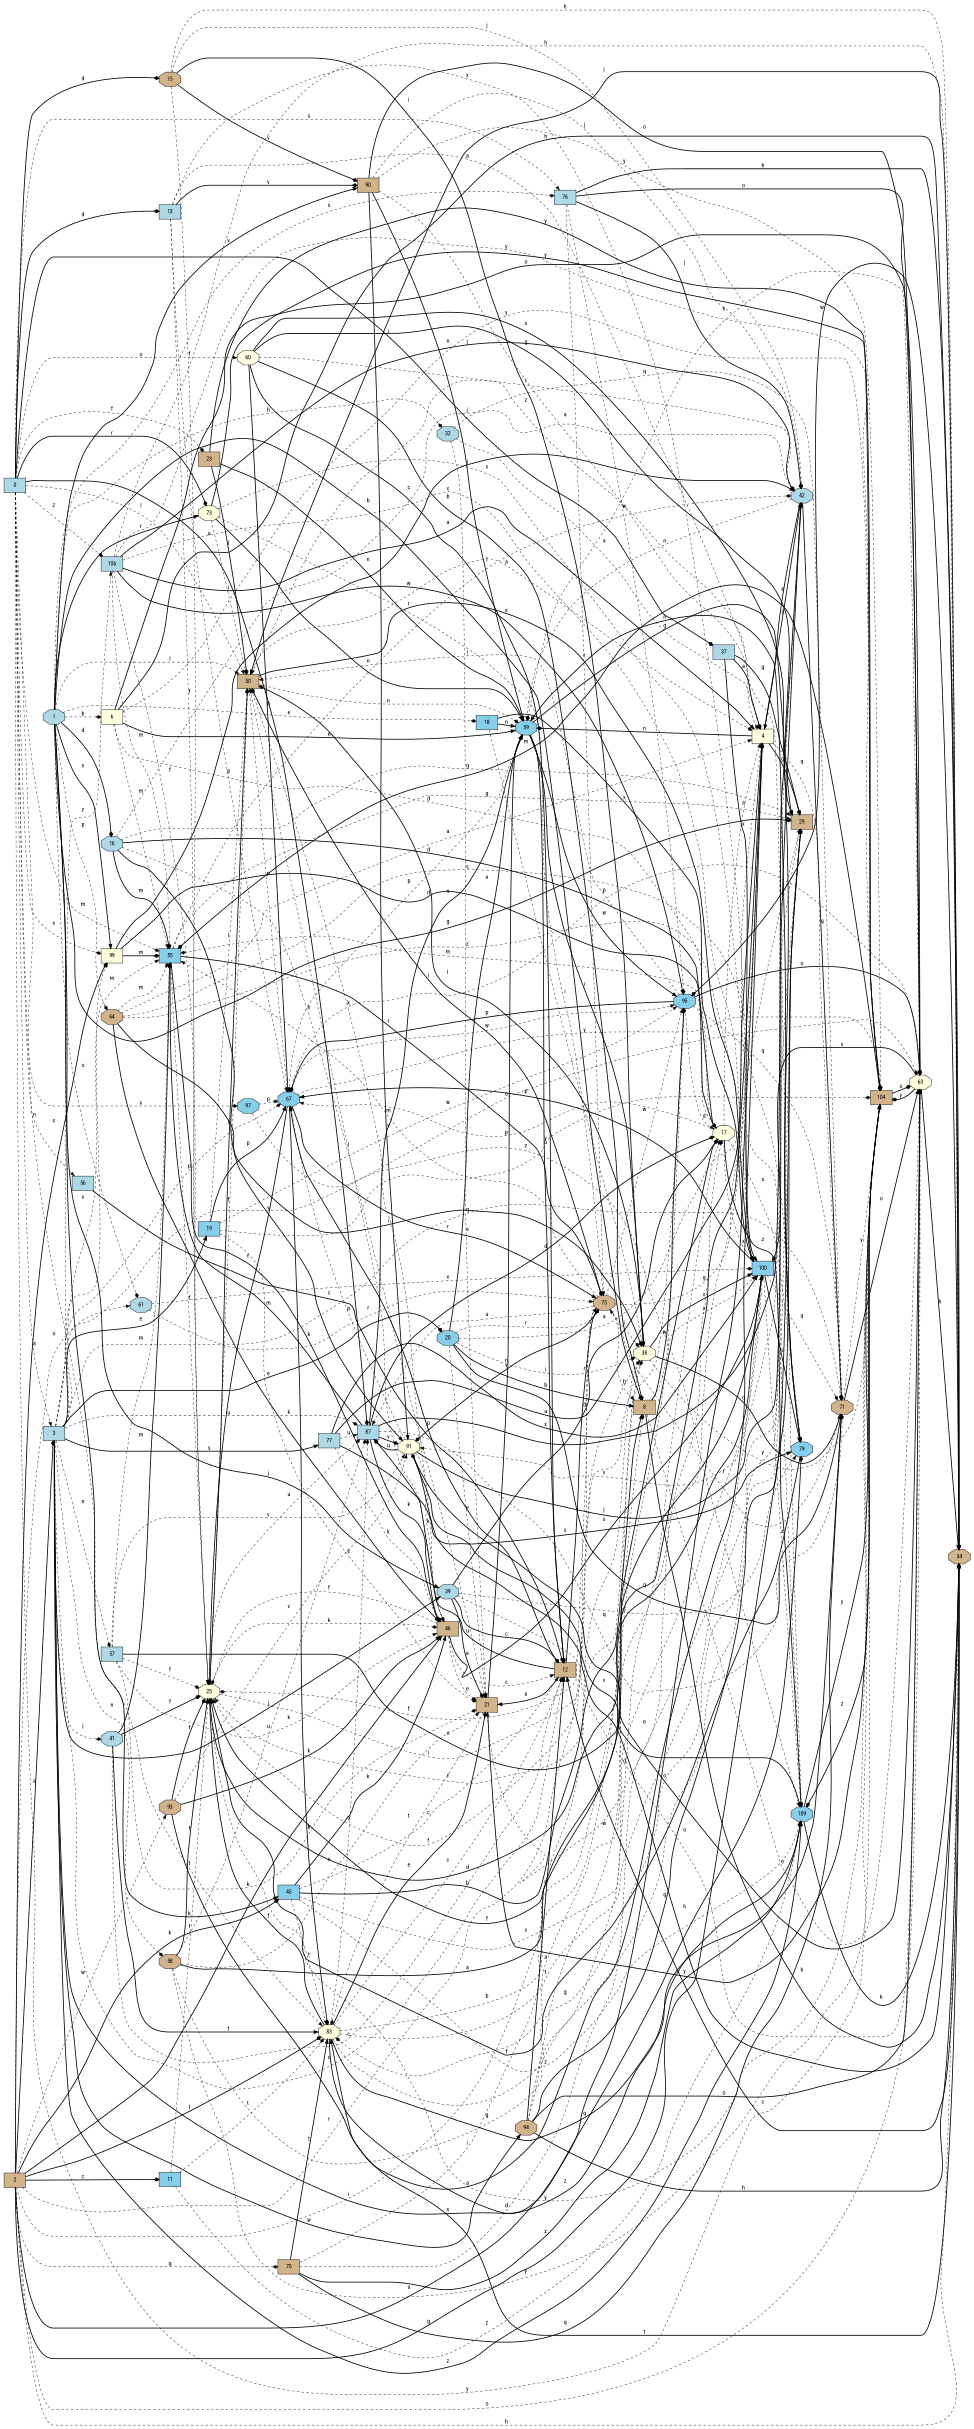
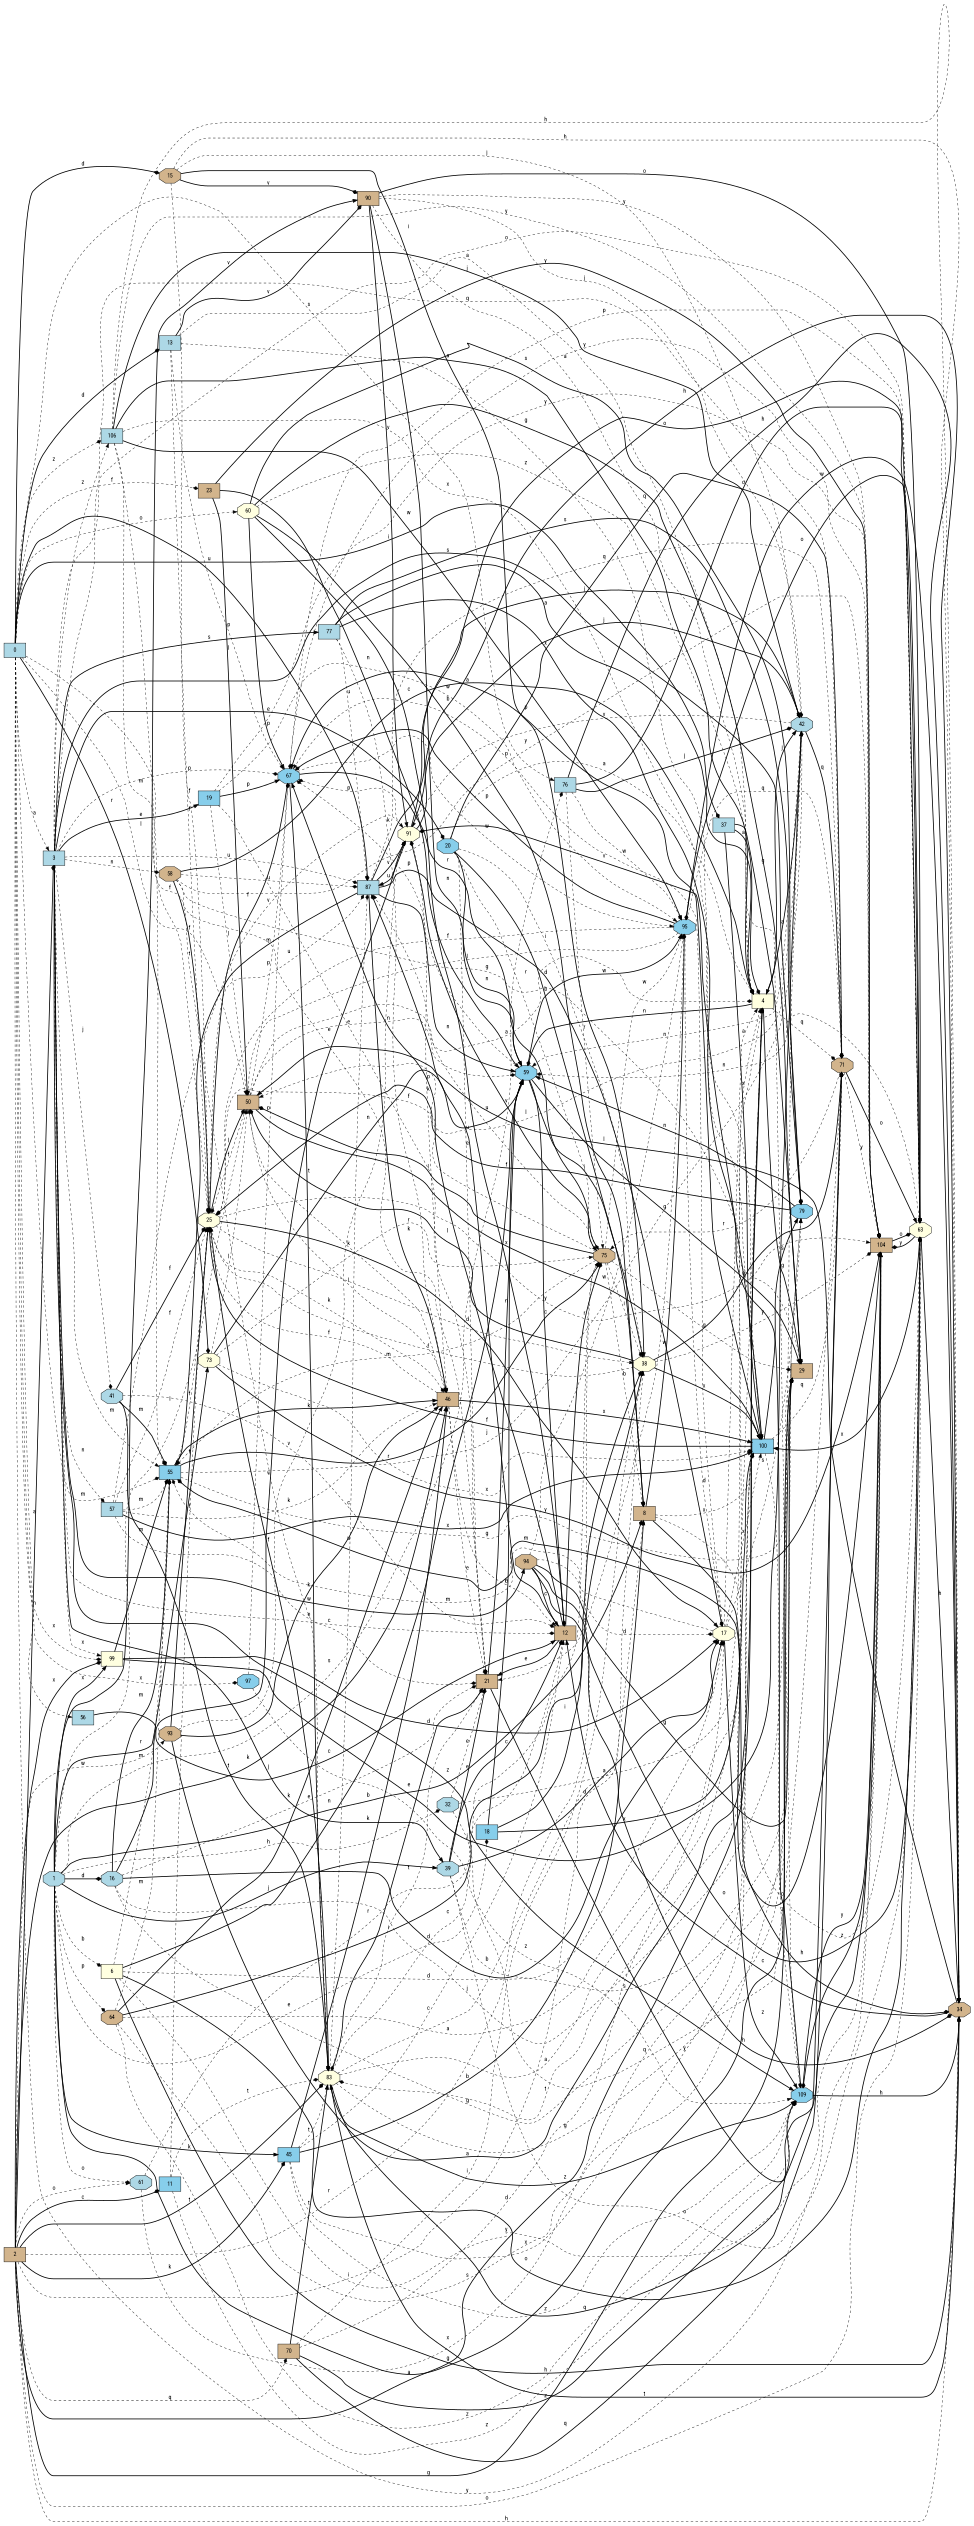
  strict digraph {
    fontname="Roboto Condensed"
    rankdir=LR
    node [fillcolor=tan fontname="Roboto Condensed" shape=box style=filled]
    edge [arrowhead=normal fontname="Roboto Condensed" style=dashed]
    0 [fillcolor=lightblue]
    3 [fillcolor=lightblue]
    13 [fillcolor=lightblue]
    15 [shape=octagon]
    23
    37 [fillcolor=lightblue]
    50
    55 [fillcolor=skyblue]
    56 [fillcolor=lightblue]
    60 [fillcolor=lightyellow shape=octagon]
    73 [fillcolor=lightyellow shape=octagon]
    76 [fillcolor=lightblue]
    83 [fillcolor=lightyellow shape=octagon]
    87 [fillcolor=lightblue]
    97 [fillcolor=skyblue shape=octagon]
    99 [fillcolor=lightyellow]
    104
    106 [fillcolor=lightblue]
    39 [fillcolor=lightblue shape=octagon]
    63 [fillcolor=lightyellow shape=octagon]
    12
    19 [fillcolor=skyblue]
    20 [fillcolor=skyblue shape=octagon]
    41 [fillcolor=lightblue shape=octagon]
    57 [fillcolor=lightblue]
    58 [shape=octagon]
    67 [fillcolor=skyblue shape=octagon]
    71 [shape=octagon]
    77 [fillcolor=lightblue]
    79 [fillcolor=skyblue shape=octagon]
    94 [shape=octagon]
    109 [fillcolor=skyblue shape=octagon]
    90
    4 [fillcolor=lightyellow]
    100 [fillcolor=skyblue]
    25 [fillcolor=lightyellow shape=octagon]
    34 [shape=octagon]
    38 [fillcolor=lightyellow shape=octagon]
    42 [fillcolor=lightblue shape=octagon]
    59 [fillcolor=skyblue shape=octagon]
    29
    46
    75 [shape=octagon]
    8
    95 [fillcolor=skyblue shape=octagon]
    21
    17 [fillcolor=lightyellow shape=octagon]
    91 [fillcolor=lightyellow shape=octagon]
    1 [fillcolor=lightblue shape=octagon]
    6 [fillcolor=lightyellow]
    16 [fillcolor=lightblue shape=octagon]
    18 [fillcolor=skyblue]
    32 [fillcolor=lightblue shape=octagon]
    45 [fillcolor=skyblue]
    61 [fillcolor=lightblue shape=octagon]
    64 [shape=octagon]
    2
    11 [fillcolor=skyblue]
    70
    93 [shape=octagon]
    0 -> 3 [label=a]
    0 -> 13 [arrowhead=diamond label=d style=bold]
    0 -> 15 [arrowhead=diamond label=d style=bold]
    0 -> 23 [arrowhead=diamond label=f]
    0 -> 37 [arrowhead=diamond label=i style=bold]
    0 -> 50 [label=l]
    0 -> 55 [arrowhead=diamond label=m]
    0 -> 56 [label=n]
    0 -> 60 [label=o]
    0 -> 73 [arrowhead=diamond label=r style=bold]
    0 -> 76 [label=s]
    0 -> 83 [label=t]
    0 -> 87 [arrowhead=diamond label=u style=bold]
    0 -> 97 [arrowhead=diamond label=x]
    0 -> 99 [arrowhead=diamond label=x]
    0 -> 104 [label=y]
    0 -> 106 [arrowhead=diamond label=z]
    3 -> 55 [label=m]
    3 -> 87 [arrowhead=diamond label=u]
    3 -> 99 [label=x]
    3 -> 106 [label=z]
    3 -> 39 [label=j style=bold]
    3 -> 63 [arrowhead=diamond label=o]
    3 -> 12 [arrowhead=diamond label=c]
    3 -> 19 [label=e style=bold]
    3 -> 20 [arrowhead=diamond label=e style=bold]
    3 -> 41 [arrowhead=diamond label=j]
    3 -> 57 [arrowhead=diamond label=n]
    3 -> 58 [arrowhead=diamond label=n]
    3 -> 67 [arrowhead=diamond label=p]
    3 -> 71 [label=q]
    3 -> 77 [label=s style=bold]
    3 -> 79 [arrowhead=diamond label=s style=bold]
    3 -> 94 [label=w style=bold]
    3 -> 109 [label=z style=bold]
    13 -> 67 [label=p]
    13 -> 90 [arrowhead=diamond label=v style=bold]
    13 -> 4 [arrowhead=diamond label=a]
    13 -> 100 [arrowhead=diamond label=x]
    13 -> 25 [label=f]
    15 -> 90 [arrowhead=diamond label=v style=bold]
    15 -> 25 [label=f]
    15 -> 34 [label=h]
    15 -> 38 [label=i style=bold]
    15 -> 42 [arrowhead=diamond label=j]
    23 -> 50 [arrowhead=diamond label=l style=bold]
    23 -> 104 [arrowhead=diamond label=y style=bold]
    23 -> 59 [label=n style=bold]
    37 -> 4 [arrowhead=diamond label=a style=bold]
    37 -> 100 [label=x style=bold]
    37 -> 29 [label=g style=bold]
    50 -> 67 [arrowhead=diamond label=p]
    50 -> 4 [arrowhead=diamond label=a]
    50 -> 100 [label=x style=bold]
    50 -> 25 [arrowhead=diamond label=f]
    50 -> 59 [arrowhead=diamond label=n]
    50 -> 46 [arrowhead=diamond label=k]
    55 -> 25 [label=f]
    55 -> 42 [arrowhead=diamond label=j]
    55 -> 29 [label=g]
    55 -> 46 [label=k style=bold]
    55 -> 75 [arrowhead=diamond label=r style=bold]
    56 -> 12 [label=c style=bold]
    60 -> 12 [arrowhead=diamond label=c style=bold]
    60 -> 67 [label=p style=bold]
    60 -> 79 [arrowhead=diamond label=s style=bold]
    60 -> 109 [arrowhead=diamond label=z]
    60 -> 29 [arrowhead=diamond label=g style=bold]
    60 -> 8 [arrowhead=diamond label=b style=bold]
    73 -> 50 [label=l]
    73 -> 104 [arrowhead=diamond label=y style=bold]
    73 -> 100 [arrowhead=diamond label=x]
    73 -> 59 [label=n style=bold]
    73 -> 75 [label=r]
    76 -> 63 [arrowhead=diamond label=o style=bold]
    76 -> 34 [label=h style=bold]
    76 -> 42 [arrowhead=diamond label=j style=bold]
    76 -> 75 [label=r]
    76 -> 95 [arrowhead=diamond label=w]
    83 -> 87 [arrowhead=diamond label=u]
    83 -> 12 [label=c]
    83 -> 71 [arrowhead=diamond label=q style=bold]
    83 -> 109 [label=z style=bold]
    83 -> 4 [label=a]
    83 -> 25 [arrowhead=diamond label=f style=bold]
    83 -> 29 [arrowhead=diamond label=g]
    83 -> 8 [arrowhead=diamond label=b]
    83 -> 21 [arrowhead=diamond label=e style=bold]
    87 -> 55 [label=m style=bold]
    87 -> 71 [arrowhead=diamond label=q]
    87 -> 42 [label=j style=bold]
    87 -> 59 [label=n style=bold]
    87 -> 46 [arrowhead=diamond label=k style=bold]
    87 -> 17 [arrowhead=diamond label=d style=bold]
    87 -> 91 [arrowhead=diamond label=v style=bold]
    97 -> 67 [arrowhead=diamond label=p]
    97 -> 109 [label=z]
    99 -> 55 [arrowhead=diamond label=m style=bold]
    99 -> 42 [label=j style=bold]
    99 -> 17 [label=d style=bold]
    104 -> 55 [arrowhead=diamond label=m style=bold]
    104 -> 63 [arrowhead=diamond label=o style=bold]
    104 -> 109 [arrowhead=diamond label=z style=bold]
    106 -> 55 [arrowhead=diamond label=m]
    106 -> 104 [arrowhead=diamond label=y]
    106 -> 4 [label=a style=bold]
    106 -> 100 [arrowhead=diamond label=x]
    106 -> 25 [arrowhead=diamond label=f]
    106 -> 34 [arrowhead=diamond label=h]
    106 -> 42 [arrowhead=diamond label=j style=bold]
    106 -> 95 [label=w style=bold]
    39 -> 63 [label=o]
    39 -> 12 [arrowhead=diamond label=c style=bold]
    39 -> 79 [label=s]
    39 -> 21 [arrowhead=diamond label=e style=bold]
    39 -> 17 [arrowhead=diamond label=d style=bold]
    63 -> 104 [arrowhead=diamond label=y style=bold]
    63 -> 67 [arrowhead=diamond label=p]
    63 -> 100 [label=x style=bold]
    63 -> 34 [label=h style=bold]
    63 -> 59 [arrowhead=diamond label=n]
    12 -> 87 [arrowhead=diamond label=u style=bold]
    12 -> 67 [label=p style=bold]
    12 -> 75 [arrowhead=diamond label=r style=bold]
    12 -> 21 [label=e style=bold]
    19 -> 50 [label=l]
    19 -> 104 [arrowhead=diamond label=y]
    19 -> 67 [label=p style=bold]
    19 -> 95 [label=w]
    19 -> 21 [arrowhead=diamond label=e]
    20 -> 71 [arrowhead=diamond label=q style=bold]
    20 -> 4 [label=a]
-   20 -> 38 [arrowhead=diamond label=i]
+   20 -> 38 [label=i]
    20 -> 59 [label=n style=bold]
    20 -> 75 [arrowhead=diamond label=r]
    20 -> 8 [label=b style=bold]
    20 -> 21 [arrowhead=diamond label=e]
    41 -> 55 [arrowhead=diamond label=m style=bold]
    41 -> 83 [label=t style=bold]
    41 -> 12 [arrowhead=diamond label=c]
    41 -> 25 [arrowhead=diamond label=f style=bold]
    57 -> 55 [arrowhead=diamond label=m]
    57 -> 100 [label=x style=bold]
    57 -> 25 [arrowhead=diamond label=f]
    57 -> 46 [label=k]
    57 -> 21 [arrowhead=diamond label=e]
    57 -> 91 [label=v]
    58 -> 87 [arrowhead=diamond label=u]
    58 -> 104 [label=y]
    58 -> 4 [arrowhead=diamond label=a style=bold]
    58 -> 25 [label=f style=bold]
    58 -> 29 [label=g]
    58 -> 21 [label=e]
    67 -> 83 [arrowhead=diamond label=t style=bold]
    67 -> 104 [arrowhead=diamond label=y]
    67 -> 25 [arrowhead=diamond label=f style=bold]
    67 -> 75 [label=r style=bold]
    67 -> 95 [label=w]
    71 -> 104 [label=y]
    71 -> 63 [label=o style=bold]
    71 -> 75 [label=r]
    77 -> 87 [label=u]
    77 -> 79 [label=s style=bold]
    77 -> 4 [arrowhead=diamond label=a style=bold]
    77 -> 100 [label=x style=bold]
    77 -> 46 [arrowhead=diamond label=k]
    79 -> 25 [label=f style=bold]
    79 -> 59 [label=n style=bold]
    94 -> 63 [arrowhead=diamond label=o style=bold]
    94 -> 12 [label=c style=bold]
    94 -> 34 [arrowhead=diamond label=h style=bold]
    94 -> 29 [label=g style=bold]
    94 -> 95 [arrowhead=diamond label=w]
    94 -> 17 [arrowhead=diamond label=d]
    109 -> 104 [label=y style=bold]
    109 -> 34 [label=h style=bold]
    109 -> 91 [arrowhead=diamond label=v style=bold]
    90 -> 104 [arrowhead=diamond label=y]
    90 -> 63 [label=o style=bold]
    90 -> 4 [label=a]
    90 -> 42 [arrowhead=diamond label=j]
    90 -> 59 [label=n style=bold]
    90 -> 91 [label=v style=bold]
    4 -> 71 [arrowhead=diamond label=q]
    4 -> 42 [label=j style=bold]
    4 -> 59 [arrowhead=diamond label=n style=bold]
    4 -> 29 [arrowhead=diamond label=g style=bold]
    100 -> 83 [arrowhead=diamond label=t]
    100 -> 67 [label=p style=bold]
    100 -> 71 [arrowhead=diamond label=q]
    100 -> 79 [label=s style=bold]
    100 -> 109 [label=z]
    100 -> 25 [label=f style=bold]
    25 -> 50 [arrowhead=diamond label=l style=bold]
    25 -> 87 [arrowhead=diamond label=u]
    25 -> 104 [label=y]
    25 -> 38 [label=i]
    25 -> 46 [arrowhead=diamond label=k]
    25 -> 17 [label=d style=bold]
    34 -> 50 [label=l style=bold]
    34 -> 83 [label=t style=bold]
    34 -> 12 [label=c style=bold]
    34 -> 95 [arrowhead=diamond label=w style=bold]
    38 -> 50 [arrowhead=diamond label=l style=bold]
    38 -> 104 [arrowhead=diamond label=y]
    38 -> 71 [label=q style=bold]
    38 -> 100 [label=x style=bold]
    38 -> 25 [label=f]
    42 -> 50 [label=l]
    42 -> 71 [arrowhead=diamond label=q style=bold]
    42 -> 4 [label=a style=bold]
    42 -> 59 [label=n]
    42 -> 91 [label=v]
    59 -> 12 [label=c style=bold]
    59 -> 67 [arrowhead=diamond label=p]
    59 -> 38 [label=i style=bold]
    59 -> 29 [label=g style=bold]
    59 -> 95 [label=w style=bold]
-   29 -> 21 [label=e]
+   95 -> 21 [label=e]
    46 -> 50 [arrowhead=diamond label=l]
    46 -> 12 [label=c]
    46 -> 100 [label=x style=bold]
    46 -> 25 [arrowhead=diamond label=f]
    46 -> 21 [arrowhead=diamond label=e]
    75 -> 50 [arrowhead=diamond label=l style=bold]
    75 -> 55 [label=m]
    75 -> 87 [label=u]
    75 -> 25 [arrowhead=diamond label=f]
    75 -> 38 [arrowhead=diamond label=i]
    75 -> 29 [arrowhead=diamond label=g]
    75 -> 8 [label=b]
    75 -> 95 [label=w]
    75 -> 91 [arrowhead=diamond label=v style=bold]
    8 -> 63 [arrowhead=diamond label=o]
    8 -> 100 [label=x]
    8 -> 34 [arrowhead=diamond label=h style=bold]
    8 -> 95 [arrowhead=diamond label=w style=bold]
    95 -> 50 [label=l]
    95 -> 63 [label=o style=bold]
    95 -> 67 [arrowhead=diamond label=p style=bold]
    95 -> 71 [arrowhead=diamond label=q]
    95 -> 25 [label=f]
    95 -> 17 [label=d]
    21 -> 83 [arrowhead=diamond label=t]
    21 -> 104 [label=y style=bold]
    21 -> 59 [label=n style=bold]
    17 -> 55 [arrowhead=diamond label=m]
    17 -> 67 [label=p]
    17 -> 79 [label=s]
    17 -> 109 [label=z style=bold]
    17 -> 4 [label=a]
    17 -> 100 [label=x]
    91 -> 87 [label=u style=bold]
    91 -> 63 [arrowhead=diamond label=o style=bold]
    91 -> 67 [arrowhead=diamond label=p]
    91 -> 34 [label=h style=bold]
    91 -> 42 [arrowhead=diamond label=j style=bold]
    91 -> 46 [label=k]
    1 -> 50 [label=l]
    1 -> 73 [label=r style=bold]
    1 -> 76 [arrowhead=diamond label=s]
    1 -> 99 [label=x style=bold]
    1 -> 39 [label=j style=bold]
    1 -> 90 [label=v style=bold]
    1 -> 29 [arrowhead=diamond label=g style=bold]
    1 -> 8 [arrowhead=diamond label=b style=bold]
    1 -> 6 [arrowhead=diamond label=b]
    1 -> 16 [arrowhead=diamond label=d style=bold]
    1 -> 18 [arrowhead=diamond label=e]
    1 -> 32 [arrowhead=diamond label=h]
    1 -> 45 [label=k style=bold]
    1 -> 61 [arrowhead=diamond label=o]
    1 -> 64 [arrowhead=diamond label=p]
    6 -> 55 [label=m]
    6 -> 104 [label=y]
    6 -> 63 [arrowhead=diamond label=o style=bold]
    6 -> 34 [label=h style=bold]
    6 -> 59 [label=n style=bold]
    6 -> 17 [label=d]
    16 -> 55 [arrowhead=diamond label=m style=bold]
    16 -> 42 [label=j]
    16 -> 29 [label=g]
    16 -> 21 [arrowhead=diamond label=e]
    16 -> 17 [label=d style=bold]
    16 -> 91 [label=v style=bold]
    18 -> 100 [label=x style=bold]
-   18 -> 38 [arrowhead=diamond label=i]
+   18 -> 38 [arrowhead=diamond label=i style=bold]
    18 -> 59 [label=n style=bold]
    32 -> 71 [label=q]
    32 -> 4 [label=a]
    32 -> 21 [label=e]
    45 -> 83 [label=t]
    45 -> 12 [label=c]
    45 -> 109 [label=z]
    45 -> 100 [arrowhead=diamond label=x]
    45 -> 46 [label=k style=bold]
    45 -> 8 [label=b style=bold]
    61 -> 100 [arrowhead=diamond label=x]
    61 -> 75 [label=r]
    64 -> 55 [arrowhead=diamond label=m]
    64 -> 79 [label=s]
    64 -> 109 [arrowhead=diamond label=z]
    64 -> 4 [label=a]
    64 -> 38 [arrowhead=diamond label=i style=bold]
    64 -> 46 [label=k style=bold]
    2 -> 3 [arrowhead=diamond label=a style=bold]
    2 -> 83 [arrowhead=diamond label=t style=bold]
    2 -> 99 [arrowhead=diamond label=x style=bold]
    2 -> 63 [label=o]
    2 -> 4 [label=a style=bold]
    2 -> 34 [arrowhead=diamond label=h]
    2 -> 38 [label=i]
    2 -> 29 [arrowhead=diamond label=g style=bold]
    2 -> 46 [label=k style=bold]
    2 -> 75 [label=r]
    2 -> 45 [arrowhead=diamond label=k style=bold]
    2 -> 61 [label=o]
    2 -> 11 [arrowhead=diamond label=c style=bold]
    2 -> 70 [arrowhead=diamond label=q]
    2 -> 93 [label=w]
    11 -> 83 [arrowhead=diamond label=t]
    11 -> 109 [label=z]
    11 -> 25 [label=f]
    70 -> 83 [label=t style=bold]
    70 -> 71 [arrowhead=diamond label=q style=bold]
    70 -> 109 [label=z style=bold]
    70 -> 38 [arrowhead=diamond label=i]
    70 -> 17 [arrowhead=diamond label=d]
    93 -> 4 [arrowhead=diamond label=a style=bold]
    93 -> 25 [arrowhead=diamond label=f style=bold]
    93 -> 46 [label=k style=bold]
    93 -> 91 [label=v]
  }
